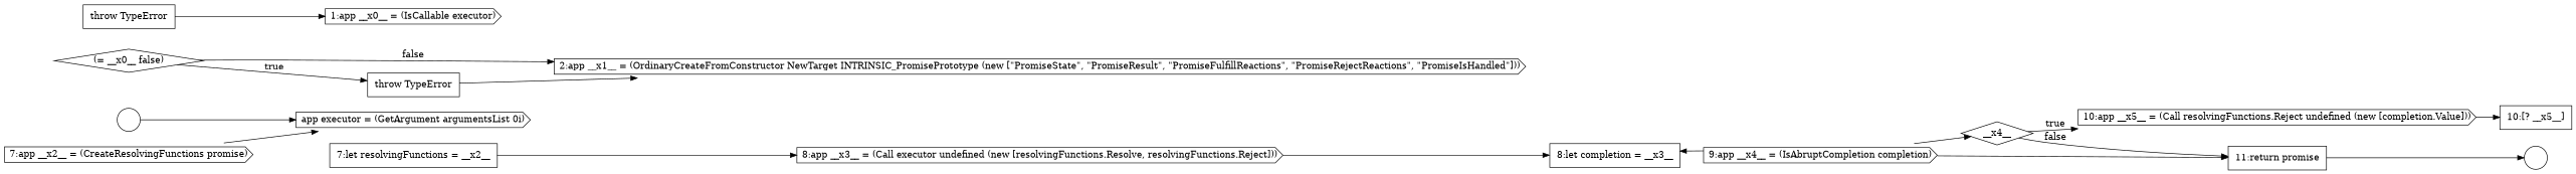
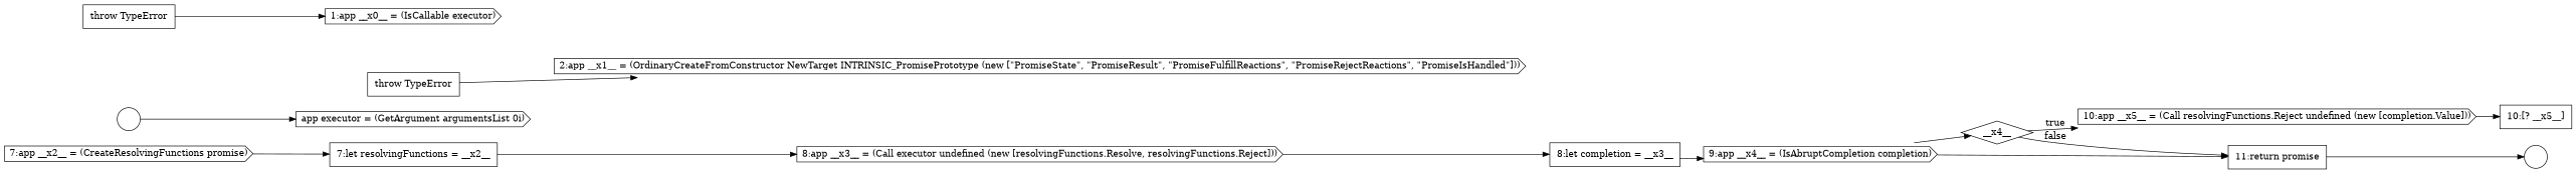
  digraph {
    rankdir=LR
    node [color=black fillcolor=white shape=cds style=filled]
    edge [color=black]
    n1 [label=<<font color="black">app executor = (GetArgument argumentsList 0i)</font>>]
-   n2 [label=<<font color="black">(= __x0__ false)</font>> shape=diamond]
    n3 [label=<<font color="black">2:app __x1__ = (OrdinaryCreateFromConstructor NewTarget INTRINSIC_PromisePrototype (new [&quot;PromiseState&quot;, &quot;PromiseResult&quot;, &quot;PromiseFulfillReactions&quot;, &quot;PromiseRejectReactions&quot;, &quot;PromiseIsHandled&quot;]))</font>>]
    n4 [label=<<font color="black">     <table border="0" cellborder="1" cellspacing="0" cellpadding="10">       <tr><td align="left">throw TypeError</td></tr>     </table>   </font>> margin=0 shape=none]
    n5 [label=<<font color="black">1:app __x0__ = (IsCallable executor)</font>>]
    n6 [label=<<font color="black">     <table border="0" cellborder="1" cellspacing="0" cellpadding="10">       <tr><td align="left">throw TypeError</td></tr>     </table>   </font>> margin=0 shape=none]
    n7 [label=<<font color="black">__x4__</font>> shape=diamond]
    n8 [label=<<font color="black">10:app __x5__ = (Call resolvingFunctions.Reject undefined (new [completion.Value]))</font>>]
    n9 [label=<<font color="black">     <table border="0" cellborder="1" cellspacing="0" cellpadding="10">       <tr><td align="left">11:return promise</td></tr>     </table>   </font>> margin=0 shape=none]
    n10 [label=<<font color="black">     <table border="0" cellborder="1" cellspacing="0" cellpadding="10">       <tr><td align="left">10:[? __x5__]</td></tr>     </table>   </font>> margin=0 shape=none]
    n11 [label=" " shape=circle]
    n12 [label=<<font color="black">     <table border="0" cellborder="1" cellspacing="0" cellpadding="10">       <tr><td align="left">7:let resolvingFunctions = __x2__</td></tr>     </table>   </font>> margin=0 shape=none]
    n13 [label=<<font color="black">8:app __x3__ = (Call executor undefined (new [resolvingFunctions.Resolve, resolvingFunctions.Reject]))</font>>]
    n14 [label=<<font color="black">     <table border="0" cellborder="1" cellspacing="0" cellpadding="10">       <tr><td align="left">8:let completion = __x3__</td></tr>     </table>   </font>> margin=0 shape=none]
    n15 [label=<<font color="black">9:app __x4__ = (IsAbruptCompletion completion)</font>>]
    n16 [label=" " shape=circle]
    n17 [label=<<font color="black">7:app __x2__ = (CreateResolvingFunctions promise)</font>>]
-   n2 -> n3 [label=<<font color="black">false</font>>]
-   n2 -> n4 [label=<<font color="black">true</font>>]
    n4 -> n3
    n6 -> n5
    n7 -> n8 [label=<<font color="black">true</font>>]
    n7 -> n9 [label=<<font color="black">false</font>>]
    n8 -> n10
    n9 -> n11
    n12 -> n13
    n13 -> n14
-   n15 -> n14
+   n14 -> n15
    n15 -> n7
    n15 -> n9
    n16 -> n1
-   n17 -> n1
+   n17 -> n12
  }
